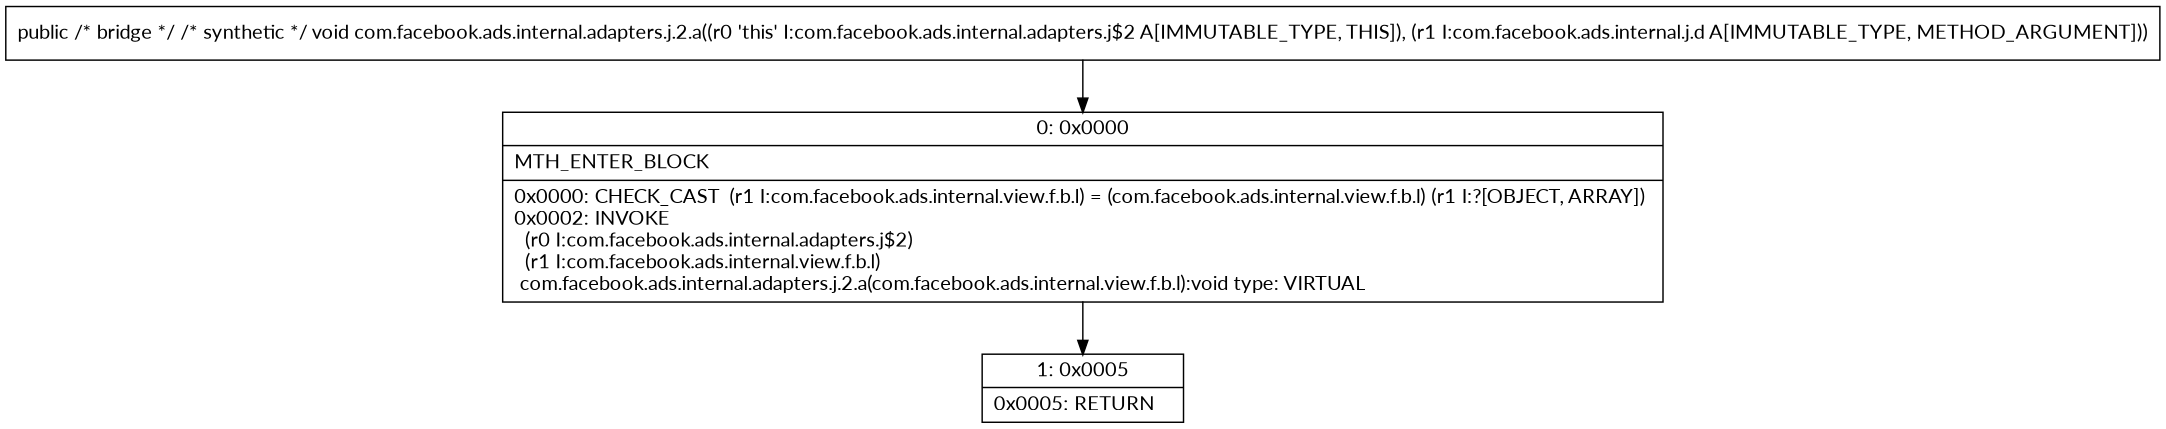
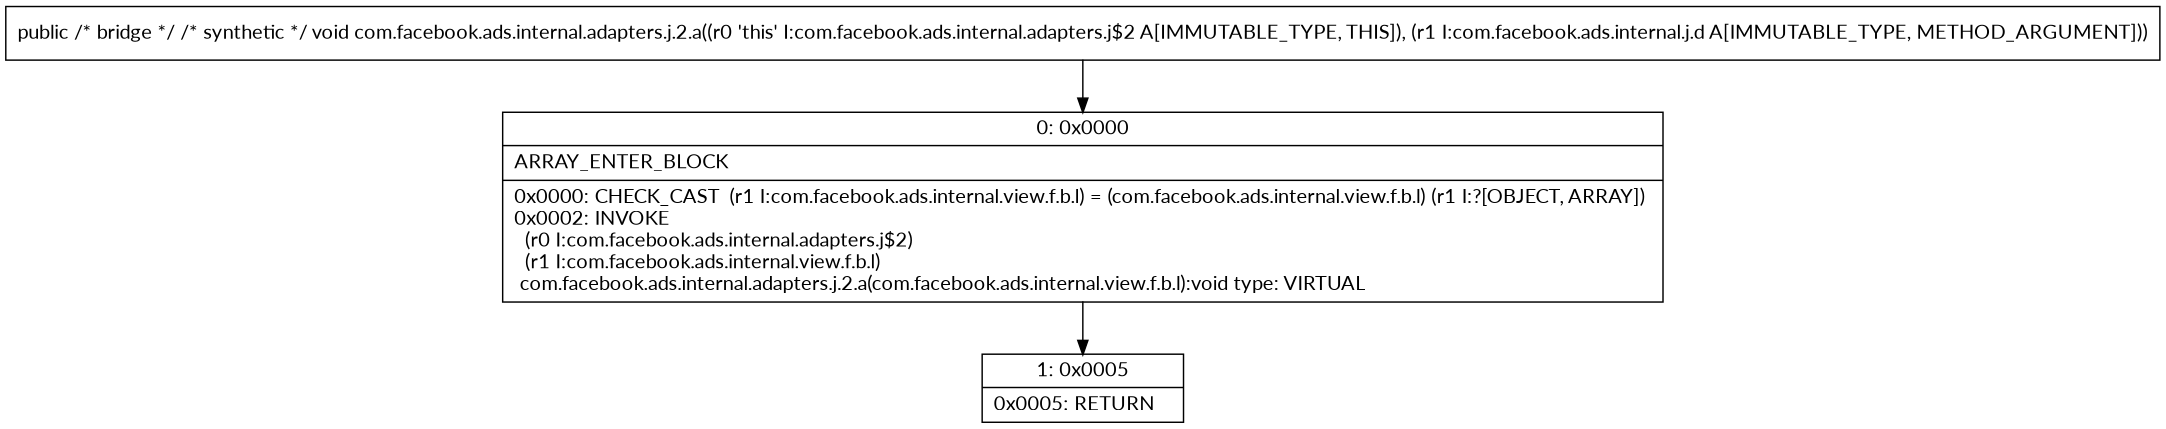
  digraph {
    fontname=Lato
    node [shape=record fontname=Lato]
    edge [fontname=Lato]
-   n1 [label="{0\:\ 0x0000|MTH_ENTER_BLOCK\l|0x0000: CHECK_CAST  (r1 I:com.facebook.ads.internal.view.f.b.l) = (com.facebook.ads.internal.view.f.b.l) (r1 I:?[OBJECT, ARRAY]) \l0x0002: INVOKE  \l  (r0 I:com.facebook.ads.internal.adapters.j$2)\l  (r1 I:com.facebook.ads.internal.view.f.b.l)\l com.facebook.ads.internal.adapters.j.2.a(com.facebook.ads.internal.view.f.b.l):void type: VIRTUAL \l}"]
+   n1 [label="{0\:\ 0x0000|ARRAY_ENTER_BLOCK\l|0x0000: CHECK_CAST  (r1 I:com.facebook.ads.internal.view.f.b.l) = (com.facebook.ads.internal.view.f.b.l) (r1 I:?[OBJECT, ARRAY]) \l0x0002: INVOKE  \l  (r0 I:com.facebook.ads.internal.adapters.j$2)\l  (r1 I:com.facebook.ads.internal.view.f.b.l)\l com.facebook.ads.internal.adapters.j.2.a(com.facebook.ads.internal.view.f.b.l):void type: VIRTUAL \l}"]
    n2 [label="{1\:\ 0x0005|0x0005: RETURN   \l}"]
    n3 [label="{public \/* bridge *\/ \/* synthetic *\/ void com.facebook.ads.internal.adapters.j.2.a((r0 'this' I:com.facebook.ads.internal.adapters.j$2 A[IMMUTABLE_TYPE, THIS]), (r1 I:com.facebook.ads.internal.j.d A[IMMUTABLE_TYPE, METHOD_ARGUMENT])) }"]
    n1 -> n2
    n3 -> n1
  }
